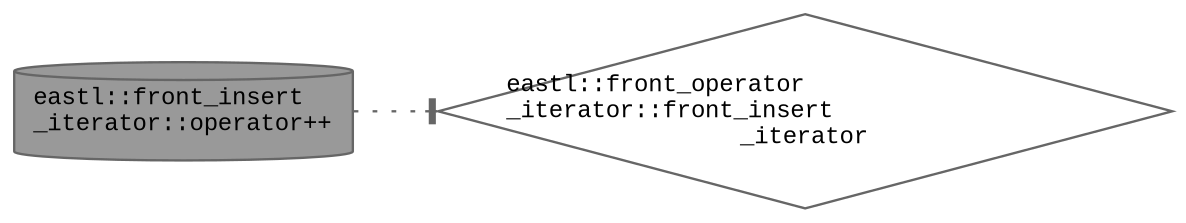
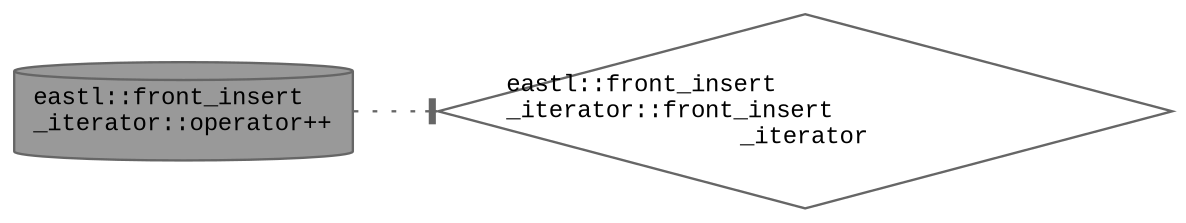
  digraph {
    rankdir=LR
    fontname="Liberation Mono"
    node [fontname="Liberation Mono" fontsize=10 style=filled]
    n1 [color=gray40 fillcolor=grey60 fontcolor=black height=0.2 label="eastl::front_insert\l_iterator::operator++" shape=cylinder width=0.4]
-   n2 [color=grey40 fillcolor=white height=0.2 label="eastl::front_operator\l_iterator::front_insert\l_iterator" shape=diamond width=0.4]
+   n2 [color=grey40 fillcolor=white height=0.2 label="eastl::front_insert\l_iterator::front_insert\l_iterator" shape=diamond width=0.4]
    n1 -> n2 [color=gray40 fontname="Liberation Mono" fontsize=10 labelfontname=Helvetica labelfontsize=10 style=dotted arrowhead=tee]
  }
